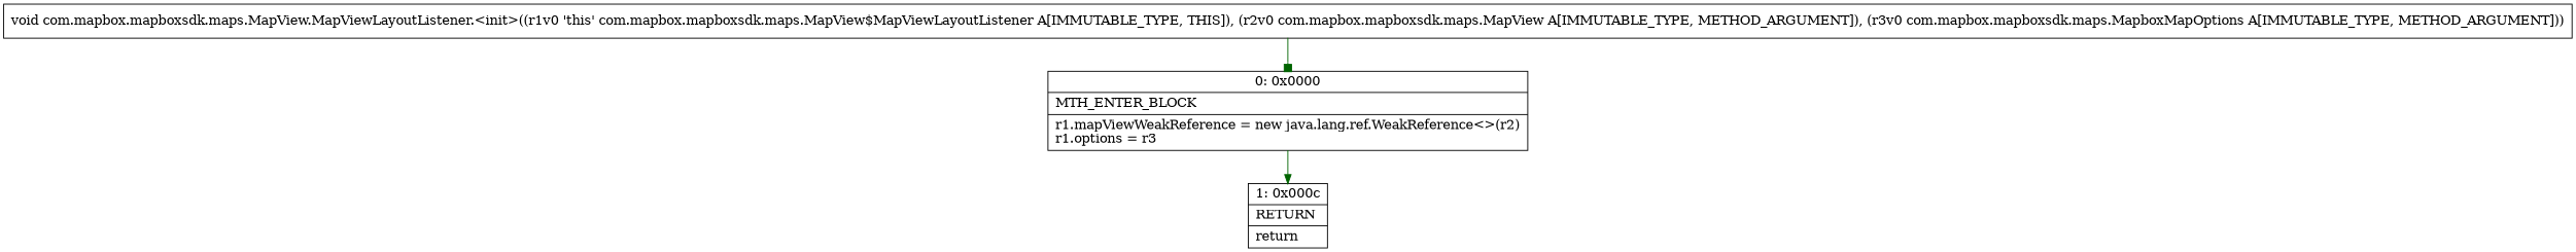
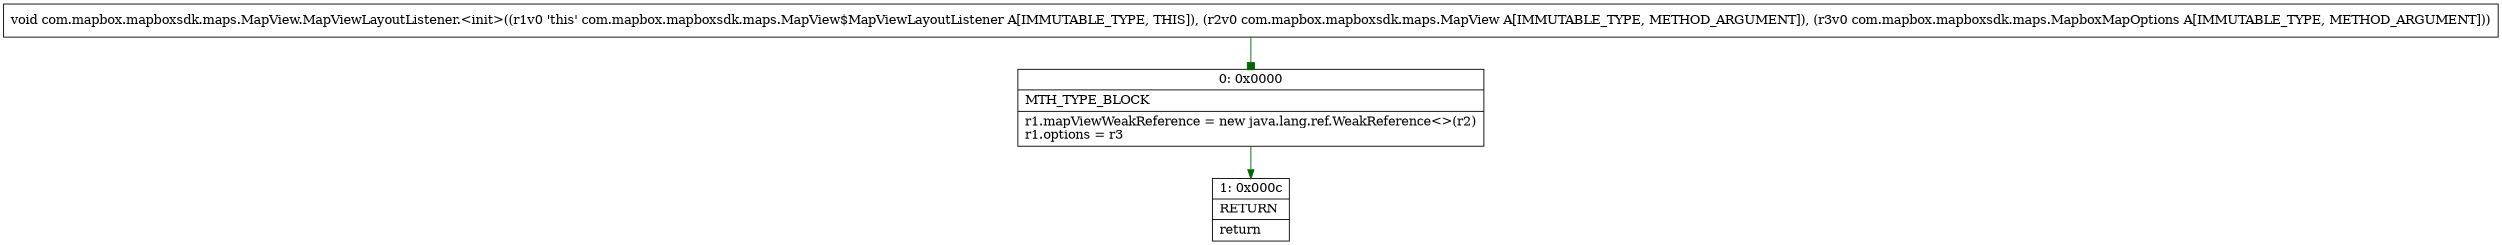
  digraph {
    node [shape=record]
    edge [color=darkgreen]
-   n1 [label="{0\:\ 0x0000|MTH_ENTER_BLOCK\l|r1.mapViewWeakReference = new java.lang.ref.WeakReference\<\>(r2)\lr1.options = r3\l}"]
+   n1 [label="{0\:\ 0x0000|MTH_TYPE_BLOCK\l|r1.mapViewWeakReference = new java.lang.ref.WeakReference\<\>(r2)\lr1.options = r3\l}"]
    n2 [label="{1\:\ 0x000c|RETURN\l|return\l}"]
    n3 [label="{void com.mapbox.mapboxsdk.maps.MapView.MapViewLayoutListener.\<init\>((r1v0 'this' com.mapbox.mapboxsdk.maps.MapView$MapViewLayoutListener A[IMMUTABLE_TYPE, THIS]), (r2v0 com.mapbox.mapboxsdk.maps.MapView A[IMMUTABLE_TYPE, METHOD_ARGUMENT]), (r3v0 com.mapbox.mapboxsdk.maps.MapboxMapOptions A[IMMUTABLE_TYPE, METHOD_ARGUMENT])) }"]
    n1 -> n2 [arrowhead=normal]
    n3 -> n1 [arrowhead=box]
  }
